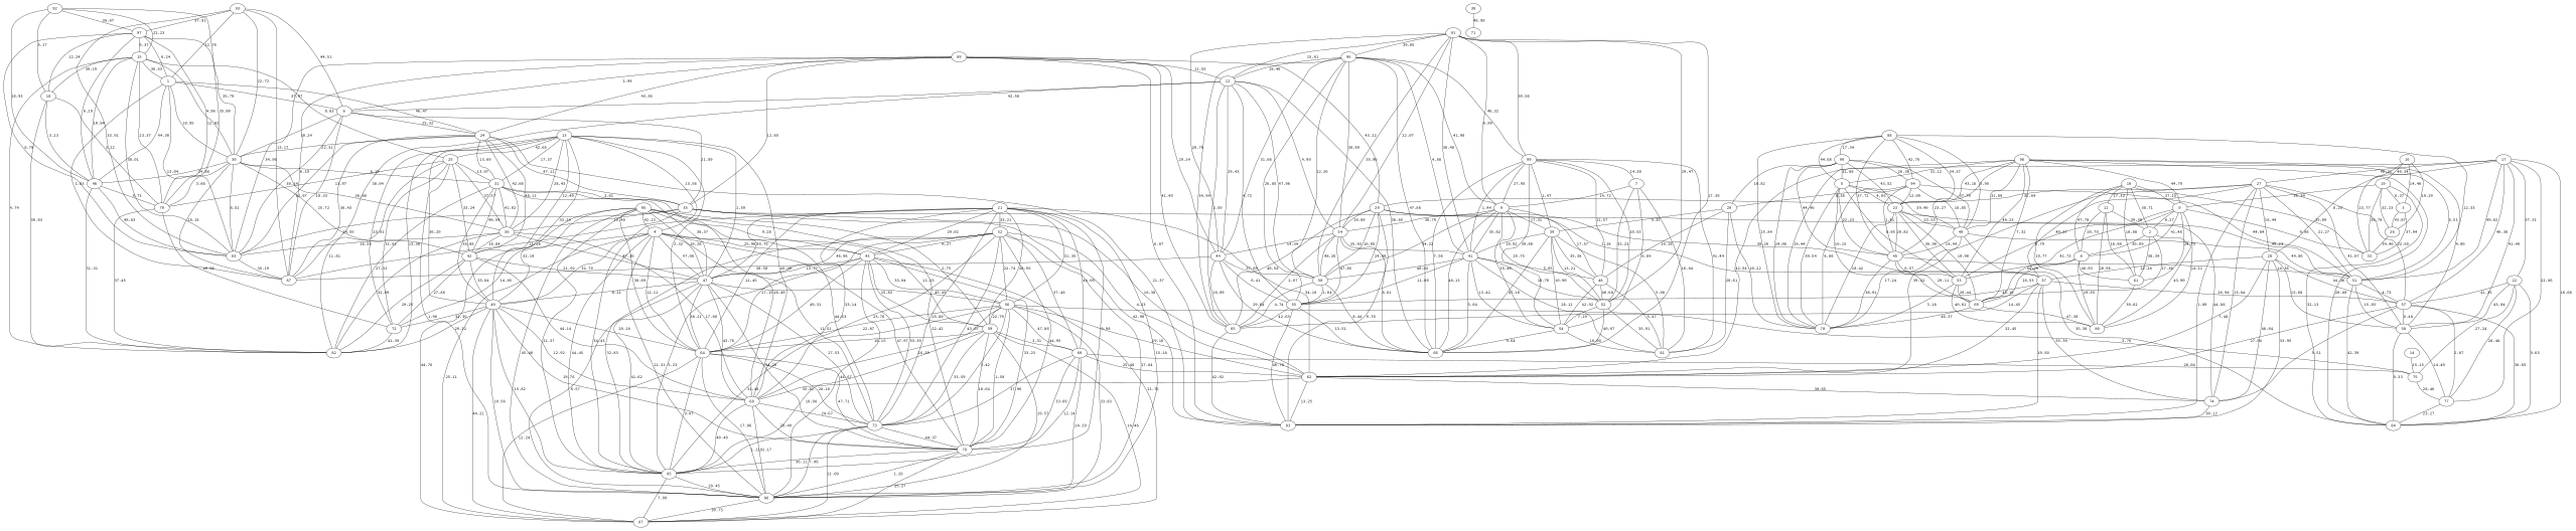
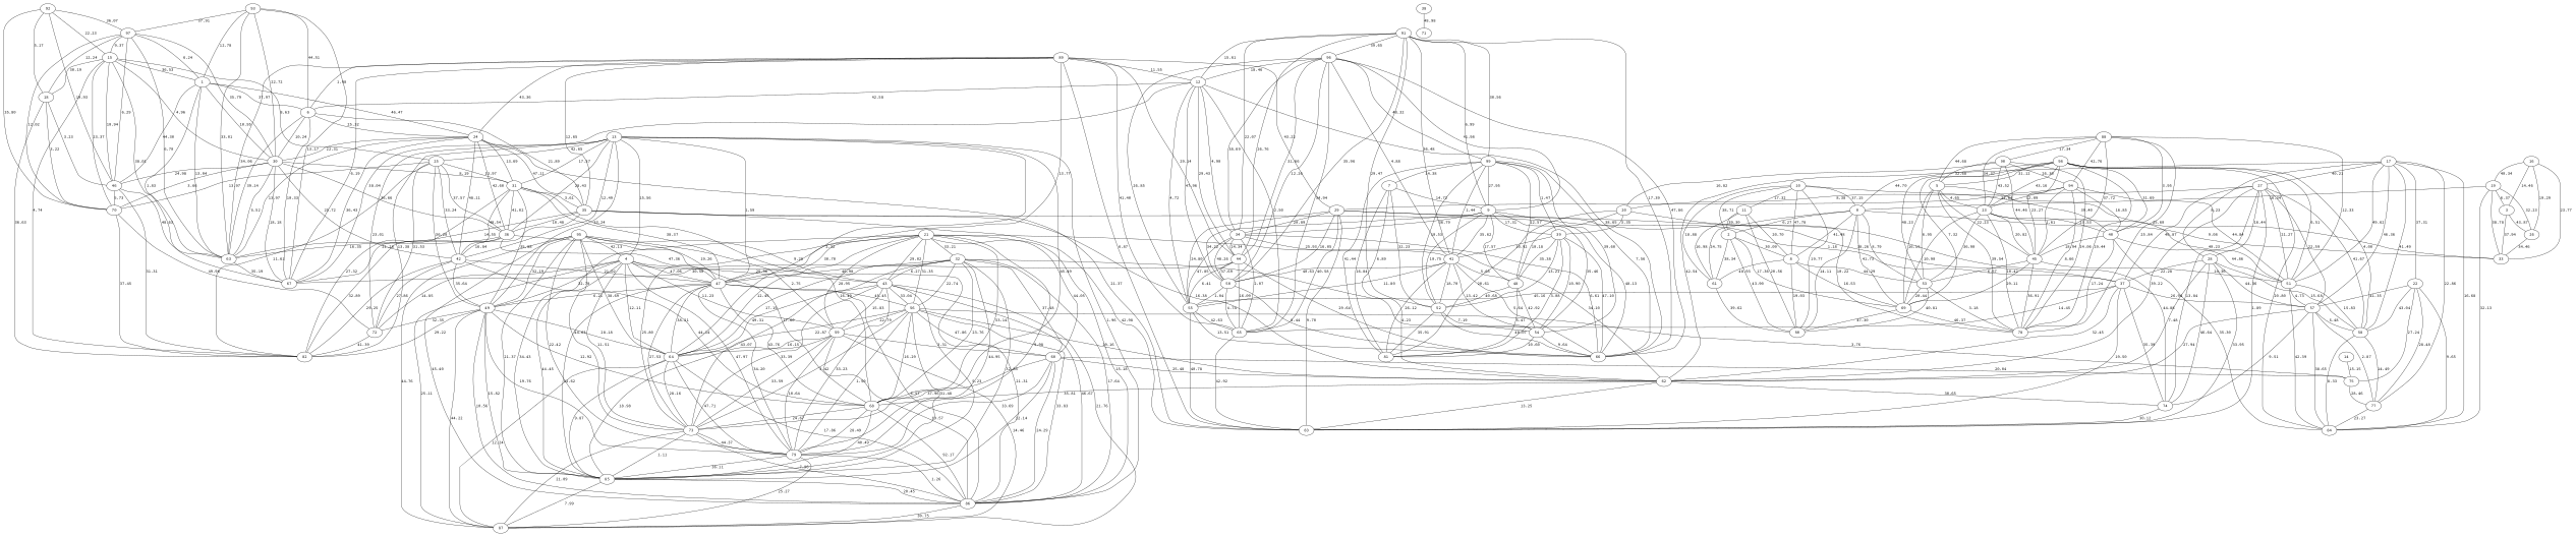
  graph {
    fontname="Source Code Pro"
    node [fontname="Source Code Pro"]
    edge [fontname="Source Code Pro"]
    88
    5
    23
    40
    45
    51
    78
    90
    94
    53
    69
    84
    58
    57
    20
    80
    77
    74
    62
    39
    48
    81
    89
    6
    12
    24
    29
    35
    44
    63
    65
    67
    83
    30
    34
    50
    66
    55
    31
    36
    42
    37
    46
    70
    41
    82
    47
    49
    68
    72
    52
    54
    91
    9
    96
    99
    7
    92
    15
    18
    97
    1
    25
    93
    95
    4
    43
    59
    64
    73
    79
    85
    86
    87
    56
    60
    75
    10
    0
    2
    8
    11
    33
    61
    98
    13
    14
    16
    3
    19
    26
    17
    22
    27
    28
    21
    32
    38
    71
    88 -- 5 [label=44.68]
    88 -- 23 [label=34.37]
    88 -- 40 [label=3.95]
    88 -- 45 [label=37.72]
    88 -- 51 [label=12.33]
    88 -- 78 [label=25.84]
    88 -- 90 [label=17.34]
    88 -- 94 [label=42.76]
    5 -- 23 [label=4.65]
    5 -- 40 [label=39.40]
    5 -- 45 [label=22.23]
    5 -- 78 [label=39.54]
    5 -- 53 [label=6.95]
    5 -- 69 [label=16.15]
    23 -- 40 [label=23.53]
    23 -- 45 [label=20.82]
    23 -- 51 [label=40.23]
    23 -- 78 [label=10.42]
    23 -- 53 [label=36.90]
    23 -- 69 [label=10.90]
    40 -- 45 [label=18.94]
    40 -- 51 [label=44.86]
    40 -- 78 [label=17.24]
    40 -- 84 [label=35.30]
    45 -- 51 [label=14.36]
    45 -- 78 [label=36.91]
    45 -- 53 [label=6.57]
    45 -- 69 [label=29.11]
    51 -- 84 [label=42.39]
    51 -- 58 [label=15.83]
    51 -- 57 [label=4.73]
    90 -- 5 [label=32.68]
    90 -- 23 [label=43.52]
-   90 -- 40 [label=37.70]
    90 -- 45 [label=44.46]
    90 -- 78 [label=24.06]
    90 -- 94 [label=26.30]
    90 -- 20 [label=16.82]
    94 -- 23 [label=12.09]
    94 -- 40 [label=16.85]
    94 -- 45 [label=1.61]
    94 -- 51 [label=44.84]
    94 -- 78 [label=8.66]
    94 -- 20 [label=8.38]
    53 -- 78 [label=3.18]
    53 -- 69 [label=20.44]
    53 -- 80 [label=40.81]
    69 -- 78 [label=46.37]
    69 -- 80 [label=47.30]
    58 -- 84 [label=8.33]
    58 -- 77 [label=14.49]
    57 -- 84 [label=38.65]
    57 -- 58 [label=6.48]
    57 -- 77 [label=2.87]
    57 -- 74 [label=9.51]
    57 -- 62 [label=27.94]
    20 -- 78 [label=10.22]
    20 -- 39 [label=3.35]
    20 -- 48 [label=10.18]
    20 -- 81 [label=20.61]
    77 -- 84 [label=23.27]
    74 -- 83 [label=30.12]
    62 -- 74 [label=30.65]
    62 -- 83 [label=13.25]
    62 -- 68 [label=35.81]
    39 -- 48 [label=35.38]
    39 -- 81 [label=3.08]
    39 -- 66 [label=47.10]
    39 -- 41 [label=10.92]
    39 -- 52 [label=13.21]
    39 -- 54 [label=10.90]
    48 -- 81 [label=5.47]
    48 -- 52 [label=40.68]
    48 -- 54 [label=42.92]
    89 -- 6 [label=1.98]
    89 -- 12 [label=11.55]
    89 -- 24 [label=43.36]
    89 -- 29 [label=43.22]
    89 -- 35 [label=12.65]
    89 -- 44 [label=29.14]
    89 -- 63 [label=34.06]
    89 -- 65 [label=41.40]
    89 -- 67 [label=6.19]
    89 -- 83 [label=6.87]
    6 -- 24 [label=25.32]
    6 -- 35 [label=21.89]
    6 -- 63 [label=39.14]
    6 -- 67 [label=10.33]
    6 -- 30 [label=10.24]
    12 -- 6 [label=42.58]
    12 -- 44 [label=29.43]
    12 -- 65 [label=2.50]
    12 -- 67 [label=38.04]
    12 -- 34 [label=4.90]
    12 -- 50 [label=47.96]
    12 -- 66 [label=38.65]
    12 -- 55 [label=4.72]
    24 -- 35 [label=47.11]
    24 -- 63 [label=13.97]
    24 -- 67 [label=36.43]
    24 -- 83 [label=21.37]
    24 -- 30 [label=22.31]
    24 -- 31 [label=13.69]
    24 -- 36 [label=42.60]
    24 -- 42 [label=48.11]
    29 -- 74 [label=44.88]
    29 -- 65 [label=40.58]
    29 -- 83 [label=9.70]
    29 -- 34 [label=20.89]
    29 -- 50 [label=16.05]
    29 -- 55 [label=24.80]
    29 -- 37 [label=38.26]
    35 -- 62 [label=16.38]
    35 -- 63 [label=14.55]
    35 -- 67 [label=21.28]
    35 -- 83 [label=42.98]
    35 -- 36 [label=10.48]
    35 -- 37 [label=1.18]
    44 -- 65 [label=16.09]
    44 -- 67 [label=30.50]
    44 -- 50 [label=37.69]
    44 -- 66 [label=29.64]
    44 -- 55 [label=6.41]
    63 -- 67 [label=35.19]
    65 -- 83 [label=42.92]
    30 -- 63 [label=6.52]
    30 -- 67 [label=18.18]
    30 -- 31 [label=8.19]
    30 -- 36 [label=36.66]
    30 -- 42 [label=25.72]
    30 -- 46 [label=24.98]
    30 -- 70 [label=3.66]
    34 -- 44 [label=14.34]
    34 -- 65 [label=2.07]
    34 -- 50 [label=48.26]
    34 -- 66 [label=6.61]
    34 -- 55 [label=47.85]
    34 -- 41 [label=25.93]
    50 -- 65 [label=4.74]
    50 -- 66 [label=8.44]
    50 -- 55 [label=1.04]
    55 -- 65 [label=42.63]
    55 -- 83 [label=40.78]
    55 -- 66 [label=13.51]
    31 -- 35 [label=3.61]
    31 -- 36 [label=41.02]
    31 -- 42 [label=48.54]
    31 -- 82 [label=27.32]
    31 -- 47 [label=38.37]
    31 -- 49 [label=35.88]
    31 -- 68 [label=16.49]
    36 -- 63 [label=16.35]
    36 -- 42 [label=16.84]
    36 -- 82 [label=32.89]
    36 -- 47 [label=47.36]
    36 -- 68 [label=17.60]
    42 -- 82 [label=29.25]
    42 -- 47 [label=21.02]
    42 -- 49 [label=35.64]
    42 -- 68 [label=44.14]
    42 -- 72 [label=27.86]
    37 -- 57 [label=26.94]
    37 -- 74 [label=35.39]
    37 -- 62 [label=32.45]
    37 -- 65 [label=14.45]
    37 -- 83 [label=19.50]
    37 -- 55 [label=45.16]
    46 -- 63 [label=48.63]
    46 -- 70 [label=5.73]
    46 -- 82 [label=31.31]
    70 -- 82 [label=37.45]
    70 -- 72 [label=49.96]
    41 -- 48 [label=5.65]
    41 -- 81 [label=26.12]
    41 -- 50 [label=40.63]
    41 -- 66 [label=5.64]
    41 -- 55 [label=11.80]
    41 -- 52 [label=18.70]
    41 -- 54 [label=13.42]
    47 -- 49 [label=6.21]
    47 -- 68 [label=43.76]
    47 -- 64 [label=38.21]
    47 -- 73 [label=27.53]
    47 -- 79 [label=34.20]
    47 -- 85 [label=41.62]
    47 -- 86 [label=6.57]
    47 -- 56 [label=45.45]
    49 -- 82 [label=29.22]
    49 -- 68 [label=12.92]
    49 -- 72 [label=32.35]
    49 -- 64 [label=28.18]
    49 -- 79 [label=19.76]
    49 -- 85 [label=15.82]
    49 -- 86 [label=10.56]
    49 -- 87 [label=44.22]
    68 -- 73 [label=24.67]
    68 -- 79 [label=28.49]
    68 -- 85 [label=40.49]
    68 -- 86 [label=92.17]
    72 -- 82 [label=41.39]
    52 -- 81 [label=35.91]
    52 -- 66 [label=40.07]
    52 -- 54 [label=7.19]
    54 -- 81 [label=10.60]
    54 -- 66 [label=9.64]
    91 -- 12 [label=15.61]
    91 -- 44 [label=26.76]
    91 -- 34 [label=22.07]
    91 -- 50 [label=35.96]
    91 -- 66 [label=17.39]
    91 -- 41 [label=36.48]
    91 -- 52 [label=29.47]
    91 -- 9 [label=6.99]
    91 -- 96 [label=39.65]
    91 -- 99 [label=30.56]
    9 -- 39 [label=17.31]
    9 -- 48 [label=17.57]
    9 -- 34 [label=36.79]
    9 -- 50 [label=34.22]
    9 -- 66 [label=48.13]
    9 -- 41 [label=35.62]
    9 -- 52 [label=10.75]
    9 -- 54 [label=35.46]
    96 -- 12 [label=18.46]
    96 -- 44 [label=31.66]
    96 -- 65 [label=34.94]
    96 -- 34 [label=38.69]
    96 -- 50 [label=12.26]
    96 -- 66 [label=47.86]
    96 -- 55 [label=26.85]
    96 -- 41 [label=4.88]
    96 -- 9 [label=41.98]
    96 -- 99 [label=48.32]
    99 -- 39 [label=1.47]
    99 -- 48 [label=12.57]
    99 -- 81 [label=41.44]
    99 -- 66 [label=7.56]
    99 -- 41 [label=1.44]
    99 -- 52 [label=10.53]
    99 -- 54 [label=39.60]
    99 -- 9 [label=27.95]
    99 -- 7 [label=14.38]
    7 -- 81 [label=16.84]
    7 -- 52 [label=32.23]
    7 -- 54 [label=6.89]
    7 -- 9 [label=14.72]
    92 -- 46 [label=10.93]
    92 -- 70 [label=35.80]
    92 -- 15 [label=22.23]
    92 -- 18 [label=5.17]
    92 -- 97 [label=36.07]
    15 -- 63 [label=38.01]
    15 -- 30 [label=4.96]
    15 -- 46 [label=10.94]
    15 -- 70 [label=23.37]
    15 -- 82 [label=4.74]
    15 -- 18 [label=30.19]
    15 -- 1 [label=36.53]
    15 -- 25 [label=8.63]
    18 -- 46 [label=3.23]
    18 -- 70 [label=3.22]
    18 -- 82 [label=36.63]
    97 -- 63 [label=6.70]
    97 -- 30 [label=35.79]
    97 -- 46 [label=6.29]
    97 -- 70 [label=12.02]
    97 -- 15 [label=9.37]
    97 -- 18 [label=12.24]
    97 -- 1 [label=6.24]
    1 -- 6 [label=37.97]
    1 -- 24 [label=46.47]
    1 -- 63 [label=13.04]
    1 -- 67 [label=1.83]
    1 -- 30 [label=10.95]
    1 -- 46 [label=44.30]
    25 -- 31 [label=13.97]
    25 -- 36 [label=37.57]
    25 -- 42 [label=33.24]
    25 -- 70 [label=13.97]
    25 -- 82 [label=11.61]
    25 -- 49 [label=36.20]
    25 -- 72 [label=31.53]
    93 -- 6 [label=44.51]
    93 -- 63 [label=33.01]
    93 -- 67 [label=13.17]
    93 -- 30 [label=22.72]
    93 -- 97 [label=37.91]
    93 -- 1 [label=12.78]
    95 -- 47 [label=19.26]
    95 -- 49 [label=32.19]
    95 -- 4 [label=42.13]
    95 -- 43 [label=9.28]
    95 -- 59 [label=2.75]
    95 -- 64 [label=38.69]
    95 -- 73 [label=44.63]
    95 -- 79 [label=22.42]
    95 -- 85 [label=21.37]
    95 -- 86 [label=45.40]
    95 -- 87 [label=44.76]
    4 -- 47 [label=47.06]
    4 -- 49 [label=32.70]
    4 -- 72 [label=14.85]
    4 -- 43 [label=25.96]
    4 -- 59 [label=11.23]
    4 -- 64 [label=12.11]
    4 -- 73 [label=11.51]
    4 -- 79 [label=47.97]
    4 -- 85 [label=44.45]
    4 -- 86 [label=21.31]
    4 -- 87 [label=25.11]
-   43 -- 47 [label=13.77]
+   89 -- 47 [label=13.77]
    43 -- 59 [label=15.83]
    43 -- 64 [label=49.31]
    43 -- 73 [label=33.39]
    43 -- 79 [label=33.23]
    43 -- 85 [label=5.23]
    43 -- 86 [label=46.67]
    43 -- 87 [label=21.76]
    43 -- 56 [label=33.04]
    59 -- 64 [label=16.15]
    59 -- 73 [label=33.59]
    59 -- 79 [label=10.64]
    59 -- 85 [label=18.98]
    59 -- 86 [label=19.57]
    59 -- 87 [label=14.46]
    59 -- 60 [label=3.31]
    64 -- 73 [label=28.16]
    64 -- 79 [label=47.71]
    64 -- 85 [label=9.87]
    64 -- 86 [label=17.86]
    64 -- 87 [label=12.24]
    73 -- 79 [label=44.37]
    73 -- 85 [label=1.11]
    73 -- 86 [label=7.96]
    73 -- 87 [label=21.09]
    79 -- 85 [label=36.11]
    79 -- 86 [label=1.26]
    79 -- 87 [label=25.27]
    85 -- 86 [label=20.45]
    85 -- 87 [label=7.99]
    86 -- 87 [label=30.75]
    56 -- 62 [label=19.16]
    56 -- 68 [label=16.29]
    56 -- 59 [label=22.79]
    56 -- 64 [label=22.87]
    56 -- 73 [label=3.42]
    56 -- 79 [label=1.50]
    56 -- 85 [label=31.48]
    56 -- 86 [label=33.83]
    56 -- 60 [label=47.86]
    56 -- 75 [label=3.76]
    60 -- 62 [label=25.48]
    60 -- 73 [label=37.96]
    60 -- 79 [label=33.69]
    60 -- 85 [label=12.14]
    60 -- 86 [label=24.29]
    60 -- 75 [label=20.04]
    75 -- 77 [label=28.46]
    10 -- 80 [label=19.77]
    10 -- 0 [label=37.15]
    10 -- 2 [label=38.71]
    10 -- 8 [label=47.78]
    10 -- 11 [label=17.32]
    10 -- 33 [label=25.60]
    10 -- 61 [label=18.88]
    0 -- 53 [label=8.79]
    0 -- 69 [label=41.73]
    0 -- 80 [label=14.11]
    0 -- 2 [label=6.27]
    0 -- 8 [label=41.48]
    0 -- 33 [label=9.08]
    0 -- 61 [label=24.75]
    2 -- 69 [label=17.36]
    2 -- 80 [label=43.90]
    2 -- 8 [label=30.09]
    2 -- 61 [label=38.34]
    8 -- 53 [label=44.29]
    8 -- 69 [label=16.53]
    8 -- 80 [label=19.03]
    8 -- 61 [label=48.93]
    11 -- 80 [label=20.56]
    11 -- 2 [label=39.30]
    11 -- 8 [label=20.70]
    11 -- 61 [label=16.98]
    61 -- 80 [label=39.62]
    98 -- 5 [label=31.12]
    98 -- 23 [label=43.16]
    98 -- 40 [label=31.69]
    98 -- 45 [label=23.27]
    98 -- 51 [label=6.51]
    98 -- 78 [label=19.44]
    98 -- 53 [label=48.23]
    98 -- 69 [label=7.32]
    98 -- 84 [label=20.80]
    98 -- 58 [label=4.00]
    98 -- 0 [label=44.70]
    13 -- 31 [label=17.37]
    13 -- 36 [label=28.43]
    13 -- 42 [label=12.49]
    13 -- 82 [label=13.38]
    13 -- 47 [label=1.59]
    13 -- 49 [label=33.24]
    13 -- 68 [label=45.49]
    13 -- 72 [label=23.01]
    13 -- 25 [label=42.65]
    13 -- 4 [label=15.56]
    13 -- 64 [label=2.32]
    13 -- 86 [label=1.96]
    14 -- 75 [label=15.15]
    16 -- 33 [label=23.77]
    16 -- 3 [label=14.46]
    16 -- 19 [label=40.34]
    16 -- 26 [label=19.29]
    3 -- 33 [label=37.94]
    3 -- 26 [label=43.87]
    19 -- 84 [label=32.13]
    19 -- 0 [label=16.34]
    19 -- 33 [label=38.78]
    19 -- 3 [label=6.37]
    19 -- 26 [label=32.23]
    26 -- 33 [label=34.46]
    17 -- 51 [label=49.62]
    17 -- 84 [label=16.68]
    17 -- 58 [label=41.49]
    17 -- 57 [label=46.36]
    17 -- 77 [label=22.86]
    17 -- 62 [label=42.54]
    17 -- 22 [label=37.31]
    17 -- 27 [label=40.21]
    17 -- 28 [label=8.23]
    22 -- 84 [label=9.65]
    22 -- 58 [label=43.04]
    22 -- 57 [label=41.35]
    22 -- 77 [label=28.48]
    22 -- 75 [label=27.24]
    27 -- 51 [label=21.27]
    27 -- 58 [label=41.67]
    27 -- 57 [label=22.59]
    27 -- 74 [label=13.84]
    27 -- 62 [label=39.22]
    27 -- 29 [label=32.64]
    27 -- 83 [label=1.89]
    27 -- 37 [label=40.87]
    27 -- 28 [label=16.44]
    28 -- 58 [label=15.68]
    28 -- 57 [label=44.36]
    28 -- 74 [label=46.64]
    28 -- 62 [label=7.48]
    28 -- 83 [label=33.95]
    28 -- 37 [label=22.28]
    21 -- 62 [label=34.10]
    21 -- 47 [label=30.70]
    21 -- 68 [label=33.14]
    21 -- 43 [label=29.02]
    21 -- 59 [label=28.95]
    21 -- 64 [label=12.45]
    21 -- 73 [label=25.80]
    21 -- 79 [label=9.98]
    21 -- 85 [label=34.43]
    21 -- 86 [label=15.18]
    21 -- 56 [label=31.35]
    21 -- 60 [label=44.05]
    21 -- 32 [label=33.21]
    32 -- 62 [label=4.23]
    32 -- 47 [label=46.98]
    32 -- 68 [label=23.76]
    32 -- 43 [label=6.27]
    32 -- 64 [label=17.15]
    32 -- 73 [label=43.07]
    32 -- 79 [label=44.95]
    32 -- 85 [label=32.83]
    32 -- 86 [label=17.64]
    32 -- 56 [label=22.74]
    32 -- 60 [label=37.48]
    38 -- 71 [label=48.98]
  }
